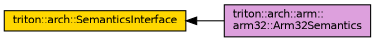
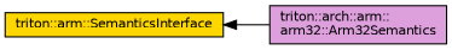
  digraph {
    rankdir=LR
    node [color=black fontname=Helvetica fontsize=10 shape=record style=filled]
    n1 [fillcolor=plum fontcolor=black height=0.2 label="triton::arch::arm::\larm32::Arm32Semantics" width=0.4]
-   n2 [fillcolor=gold height=0.2 label="triton::arch::SemanticsInterface" width=0.4]
+   n2 [fillcolor=gold height=0.2 label="triton::arm::SemanticsInterface" width=0.4]
    n2 -> n1 [color=black dir=back fontname=Helvetica fontsize=10 labelfontname=Helvetica labelfontsize=10 style=solid]
  }
